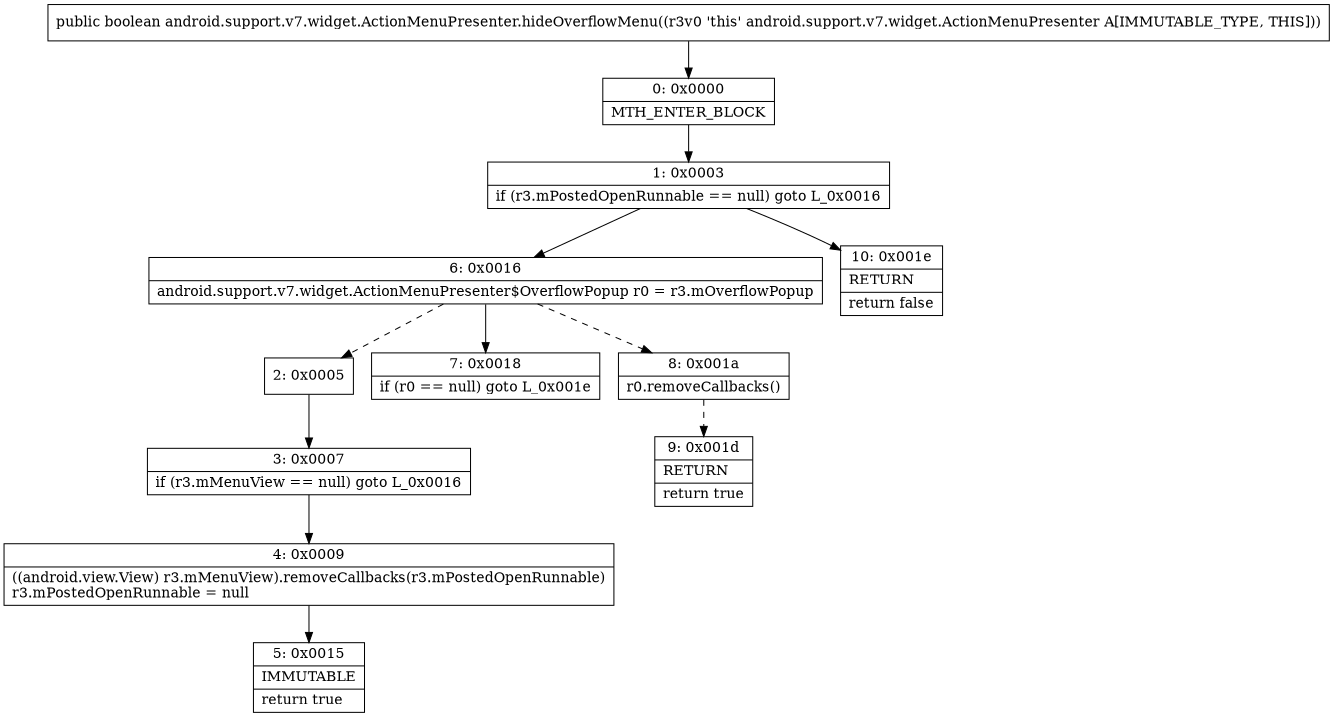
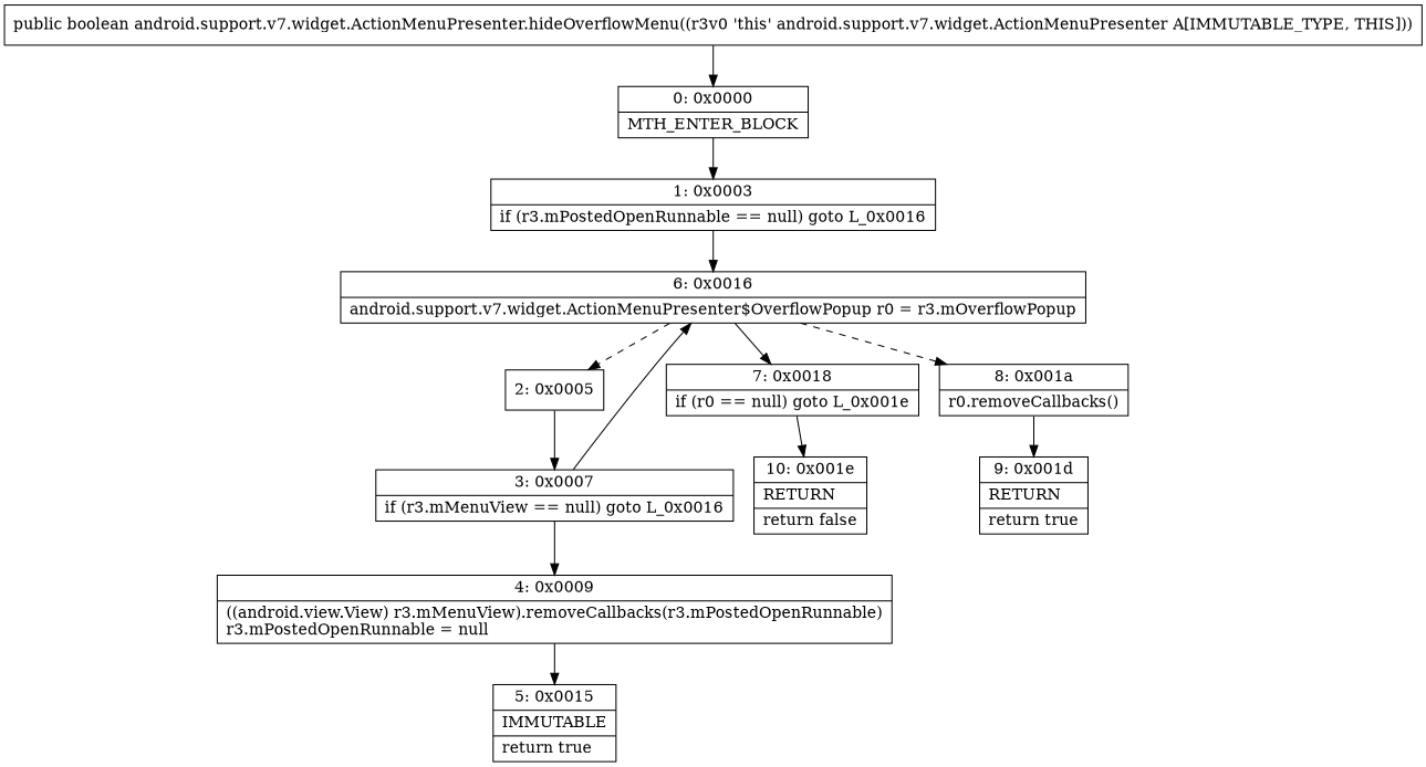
  digraph {
    node [shape=record]
    n1 [label="{0\:\ 0x0000|MTH_ENTER_BLOCK\l}"]
    n2 [label="{1\:\ 0x0003|if (r3.mPostedOpenRunnable == null) goto L_0x0016\l}"]
    n3 [label="{6\:\ 0x0016|android.support.v7.widget.ActionMenuPresenter$OverflowPopup r0 = r3.mOverflowPopup\l}"]
    n4 [label="{2\:\ 0x0005}"]
    n5 [label="{3\:\ 0x0007|if (r3.mMenuView == null) goto L_0x0016\l}"]
    n6 [label="{7\:\ 0x0018|if (r0 == null) goto L_0x001e\l}"]
    n7 [label="{8\:\ 0x001a|r0.removeCallbacks()\l}"]
    n8 [label="{4\:\ 0x0009|((android.view.View) r3.mMenuView).removeCallbacks(r3.mPostedOpenRunnable)\lr3.mPostedOpenRunnable = null\l}"]
    n9 [label="{5\:\ 0x0015|IMMUTABLE\l|return true\l}"]
    n10 [label="{10\:\ 0x001e|RETURN\l|return false\l}"]
    n11 [label="{9\:\ 0x001d|RETURN\l|return true\l}"]
    n12 [label="{public boolean android.support.v7.widget.ActionMenuPresenter.hideOverflowMenu((r3v0 'this' android.support.v7.widget.ActionMenuPresenter A[IMMUTABLE_TYPE, THIS])) }"]
    n1 -> n2
    n2 -> n3
    n3 -> n4 [style=dashed]
    n3 -> n6
    n3 -> n7 [style=dashed]
    n4 -> n5
+   n5 -> n3
    n5 -> n8 [style=solid]
-   n2 -> n10
-   n7 -> n11 [style=dashed]
+   n6 -> n10
+   n7 -> n11
    n8 -> n9
    n12 -> n1
  }
